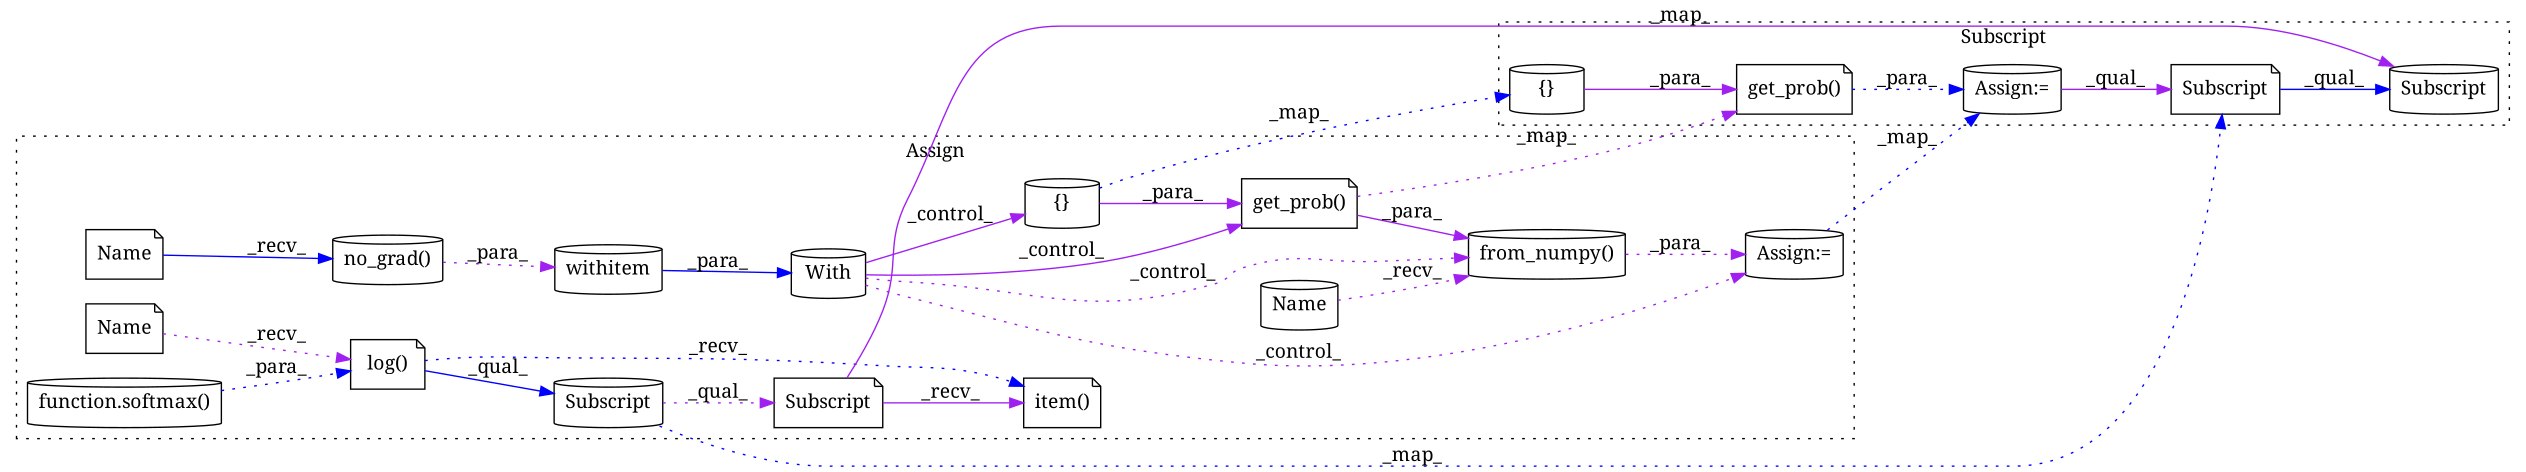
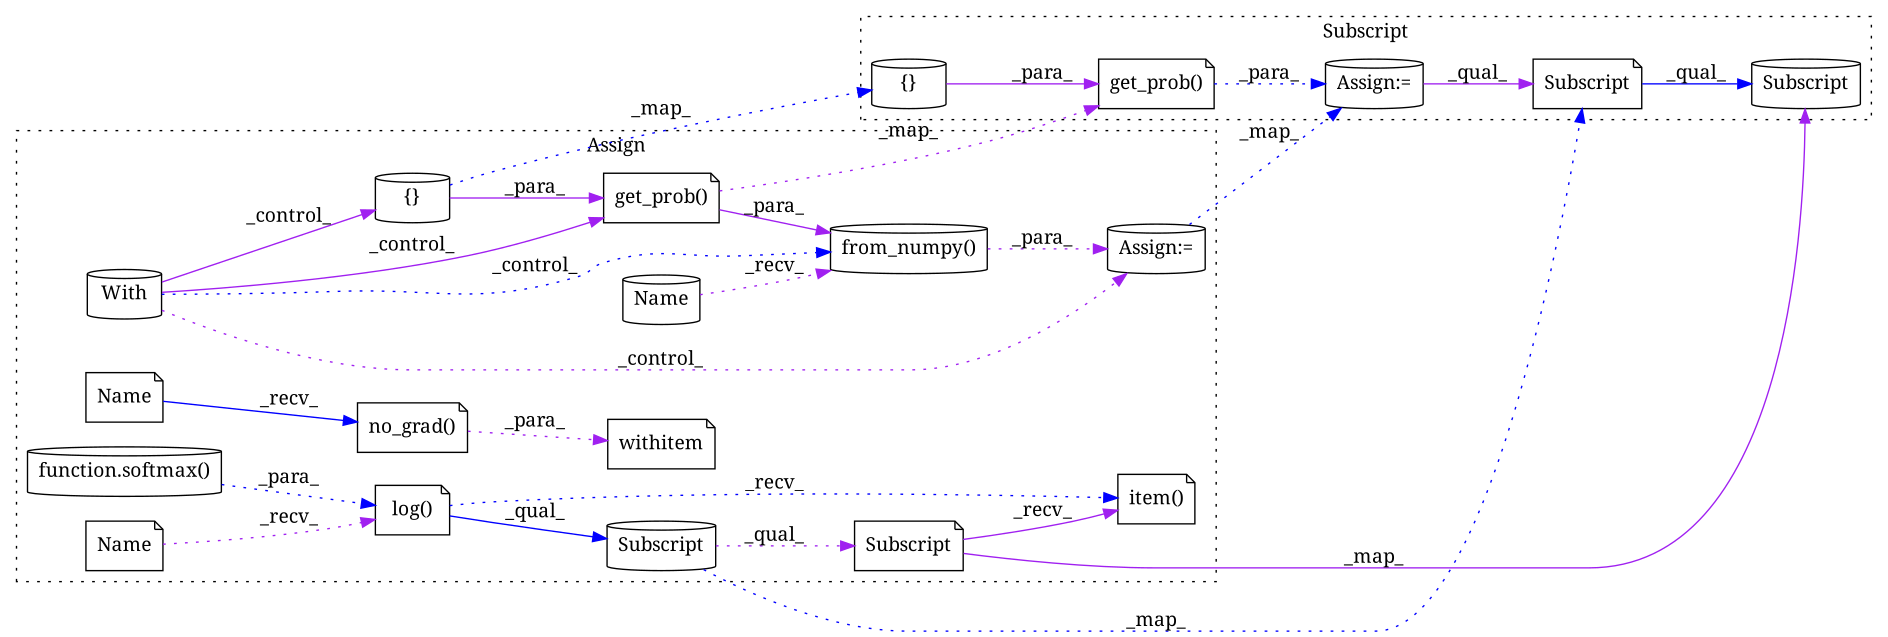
  digraph {
    fontname="Noto Serif"
    rankdir=LR
    node [a=75 fontname="Noto Serif" l=5 s=3942 shape=cylinder]
    edge [color=purple fontname="Noto Serif" style=dotted]
    n1 [l="14,1" label="get_prob()" s="4005,4041" shape=note]
    n2 [a=39 l="5,28" label=With s="3937,3947"]
-   n3 [a=49 label=withitem]
+   n3 [a=49 label=withitem shape=note]
    n4 [a=59 l="1,0" label="{}" s="4019,4040"]
    n5 [l="17,1" label="from_numpy()" s="3988,4042"]
    n6 [l="10,1" label="log()" s="4126,4155" shape=note]
    n7 [a=63 l="33,0" label=Subscript s="4126,0"]
    n8 [l="8,1" label="function.softmax()" s="4136,4154"]
    n9 [a=63 l="41,0" label=Subscript s="4126,0" shape=note]
    n10 [l=48 label="item()" s=4126 shape=note]
-   n11 [l=15 label="no_grad()"]
+   n11 [l=15 label="no_grad()" shape=note]
    n12 [a=68 l=3 label="Assign:=" s=3985]
    n13 [a=87 label=Name shape=note]
    n14 [a=87 label=Name s=3988]
    n15 [a=87 label=Name s=4126 shape=note]
    n16 [l="14,1" label="get_prob()" s="3828,3864" shape=note]
    n17 [a=59 l="1,0" label="{}" s="3842,3863"]
    n18 [a=63 l="13,0" label=Subscript s="3894,0" shape=note]
    n19 [a=63 l="21,0" label=Subscript s="3894,0"]
    n20 [a=68 l=3 label="Assign:=" s=3825]
    subgraph cluster_1 {
      label=Assign
      style=dotted
      n1
      n2
      n3
      n4
      n5
      n6
      n7
      n8
      n9
      n10
      n11
      n12
      n13
      n14
      n15
    }
    subgraph cluster_2 {
      label=Subscript
      style=dotted
      n16
      n17
      n18
      n19
      n20
    }
    n1 -> n5 [label=_para_ style=solid]
    n1 -> n16 [label=_map_]
    n2 -> n1 [label=_control_ style=solid]
    n2 -> n4 [label=_control_ style=solid]
-   n2 -> n5 [label=_control_]
+   n2 -> n5 [color=blue label=_control_]
    n2 -> n12 [label=_control_]
-   n3 -> n2 [color=blue label=_para_ style=solid]
    n4 -> n1 [label=_para_ style=solid]
    n4 -> n17 [color=blue label=_map_]
    n5 -> n12 [label=_para_]
    n6 -> n7 [color=blue label=_qual_ style=solid]
    n6 -> n10 [color=blue label=_recv_]
    n7 -> n9 [label=_qual_]
    n7 -> n18 [color=blue label=_map_]
    n8 -> n6 [color=blue label=_para_]
    n9 -> n10 [label=_recv_ style=solid]
    n9 -> n19 [label=_map_ style=solid]
    n11 -> n3 [label=_para_]
    n12 -> n20 [color=blue label=_map_]
    n13 -> n11 [color=blue label=_recv_ style=solid]
    n14 -> n5 [label=_recv_]
    n15 -> n6 [label=_recv_]
    n16 -> n20 [color=blue label=_para_]
    n17 -> n16 [label=_para_ style=solid]
    n18 -> n19 [color=blue label=_qual_ style=solid]
    n20 -> n18 [label=_qual_ style=solid]
  }
